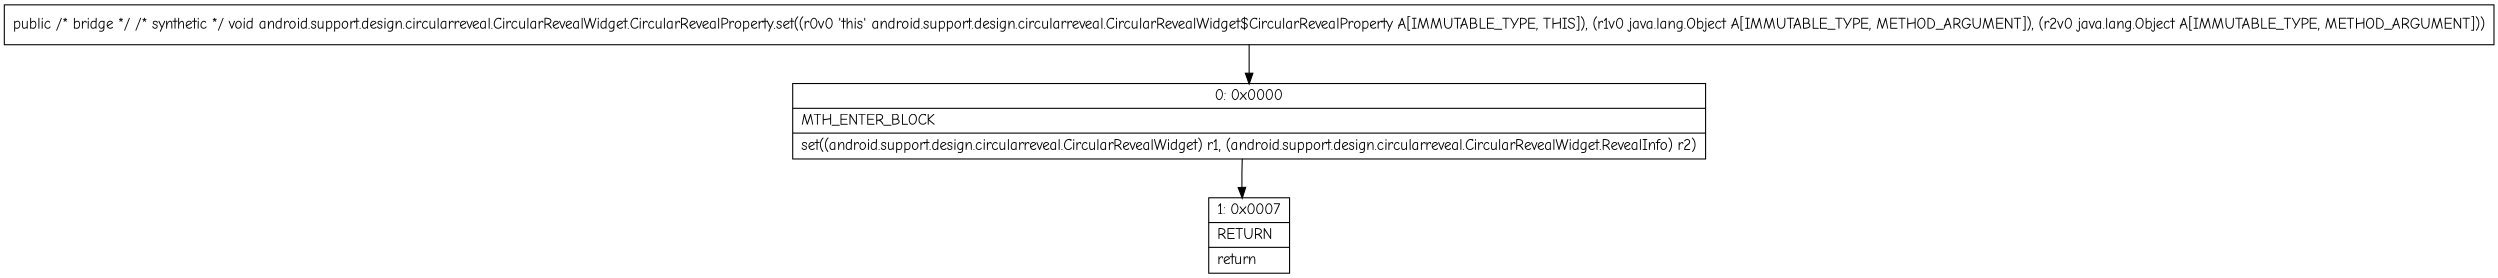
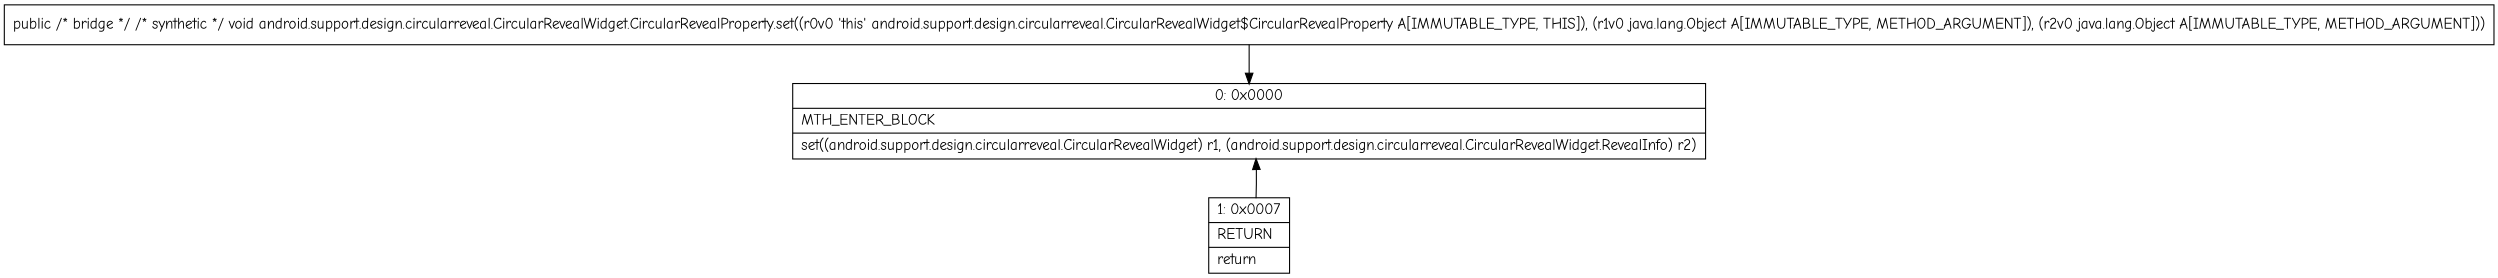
  digraph {
    fontname="Comic Neue"
    node [shape=record fontname="Comic Neue"]
    edge [fontname="Comic Neue"]
    n1 [label="{0\:\ 0x0000|MTH_ENTER_BLOCK\l|set((android.support.design.circularreveal.CircularRevealWidget) r1, (android.support.design.circularreveal.CircularRevealWidget.RevealInfo) r2)\l}"]
    n2 [label="{1\:\ 0x0007|RETURN\l|return\l}"]
    n3 [label="{public \/* bridge *\/ \/* synthetic *\/ void android.support.design.circularreveal.CircularRevealWidget.CircularRevealProperty.set((r0v0 'this' android.support.design.circularreveal.CircularRevealWidget$CircularRevealProperty A[IMMUTABLE_TYPE, THIS]), (r1v0 java.lang.Object A[IMMUTABLE_TYPE, METHOD_ARGUMENT]), (r2v0 java.lang.Object A[IMMUTABLE_TYPE, METHOD_ARGUMENT])) }"]
-   n1 -> n2
+   n2 -> n1
    n3 -> n1
  }
